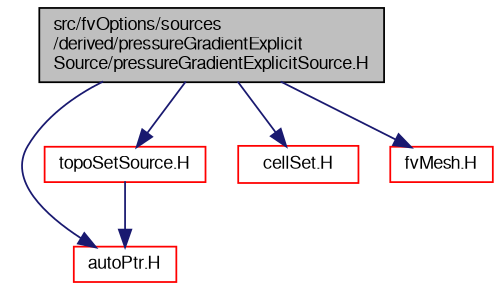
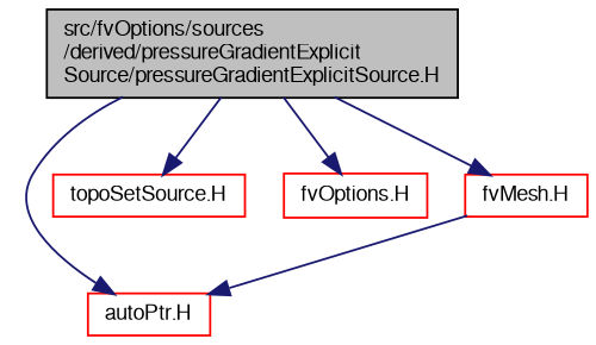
  digraph {
    node [color=red fontname=FreeSans fontsize=10 shape=record]
    edge [color=midnightblue fontname=FreeSans fontsize=10 labelfontname=FreeSans labelfontsize=10 style=solid]
    n1 [color=black fillcolor=grey75 fontcolor=black height=0.2 label="src/fvOptions/sources\l/derived/pressureGradientExplicit\lSource/pressureGradientExplicitSource.H" style=filled width=0.4]
    n2 [height=0.2 label="autoPtr.H" width=0.4]
    n3 [height=0.2 label="topoSetSource.H" width=0.4]
-   n4 [height=0.2 label="cellSet.H" width=0.4]
+   n4 [height=0.2 label="fvOptions.H" width=0.4]
    n5 [height=0.2 label="fvMesh.H" width=0.4]
    n1 -> n2
    n1 -> n3
    n1 -> n4
    n1 -> n5
-   n3 -> n2
+   n5 -> n2
  }
